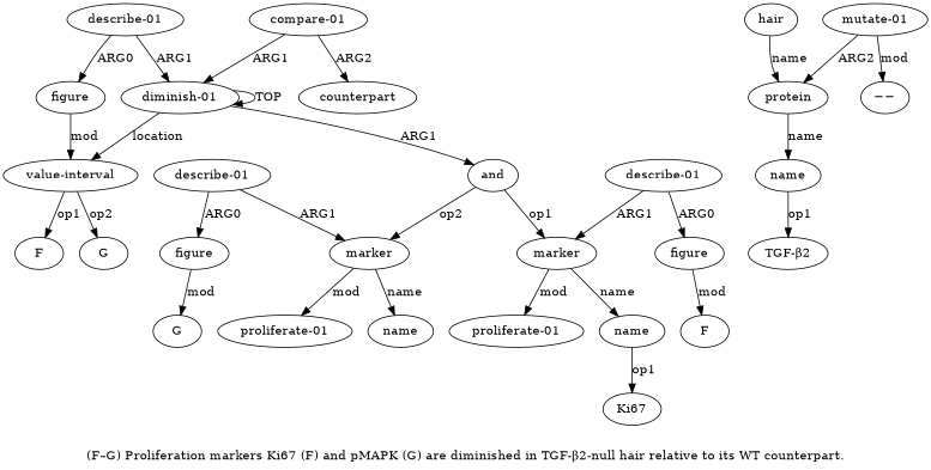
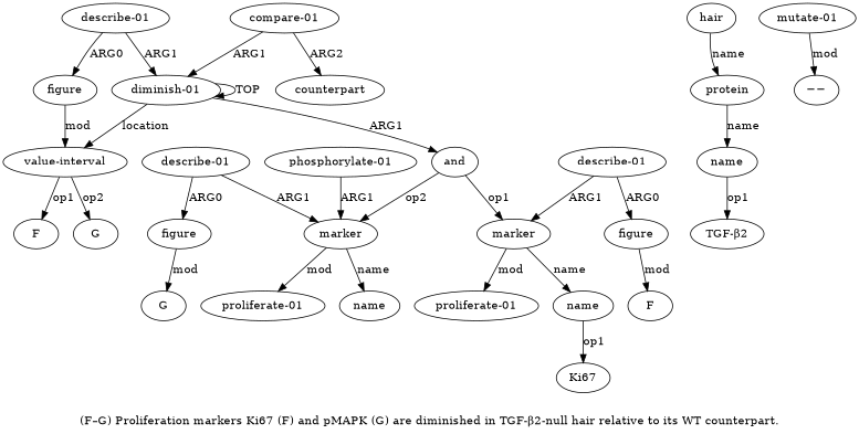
  digraph {
    label="(F–G) Proliferation markers Ki67 (F) and pMAPK (G) are diminished in TGF-β2-null hair relative to its WT counterpart."
    node [color=black gold_ind=-1 gold_label="describe-01" test_ind=-1 test_label="describe-01"]
    edge [color=black gold_label=mod test_label=mod]
    n1 [gold_ind=20 label="describe-01" test_ind=20]
    n2 [gold_ind=21 gold_label=figure label=figure test_ind=21 test_label=figure]
    n3 [gold_ind=0 gold_label="diminish-01" label="diminish-01" test_ind=0 test_label="diminish-01"]
    n4 [gold_ind=22 gold_label="value-interval" label="value-interval" test_ind=22 test_label="value-interval"]
    n5 [gold_ind=1 gold_label=and label=and test_ind=1 test_label=and]
    n6 [gold_label=F label=F test_label=F]
    n7 [gold_label=G label=G test_label=G]
    n8 [gold_ind=13 gold_label=hair label=hair test_ind=13 test_label=hair]
    n9 [gold_ind=14 gold_label=protein label=protein test_ind=14 test_label=protein]
    n10 [gold_ind=7 gold_label=marker label=marker test_ind=7 test_label=marker]
    n11 [gold_ind=2 gold_label=marker label=marker test_ind=2 test_label=marker]
    n12 [gold_label="−−" label="−−" test_label="−−"]
    n13 [gold_label=G label=G test_label=G]
    n14 [gold_label=F label=F test_label=F]
    n15 [gold_ind=15 gold_label=name label=name test_ind=15 test_label=name]
    n16 [gold_label="TGF-β2" label="TGF-β2" test_label="TGF-β2"]
    n17 [gold_ind=17 gold_label="compare-01" label="compare-01" test_ind=17 test_label="compare-01"]
    n18 [gold_ind=18 gold_label=counterpart label=counterpart test_ind=18 test_label=counterpart]
    n19 [gold_ind=16 gold_label="mutate-01" label="mutate-01" test_ind=16 test_label="mutate-01"]
    n20 [gold_ind=11 gold_label=figure label=figure test_ind=11 test_label=figure]
    n21 [gold_ind=10 label="describe-01" test_ind=10]
    n22 [gold_ind=12 gold_label="proliferate-01" label="proliferate-01" test_ind=12 test_label="proliferate-01"]
    n23 [gold_ind=8 gold_label=name label=name test_ind=8 test_label=name]
    n24 [gold_label=Ki67 label=Ki67 test_label=Ki67]
    n25 [gold_ind=3 gold_label=name label=name test_ind=3 test_label=name]
    n26 [gold_ind=6 gold_label="proliferate-01" label="proliferate-01" test_ind=6 test_label="proliferate-01"]
    n27 [gold_ind=5 gold_label=figure label=figure test_ind=5 test_label=figure]
    n28 [gold_ind=4 label="describe-01" test_ind=4]
+   n29 [gold_ind=9 gold_label="phosphorylate-01" label="phosphorylate-01" test_ind=9 test_label="phosphorylate-01"]
    n1 -> n2 [gold_label=ARG0 label=ARG0 test_label=ARG0]
    n1 -> n3 [gold_label=ARG1 label=ARG1 test_label=ARG1]
    n2 -> n4 [label=mod]
    n3 -> n3 [gold_label=TOP label=TOP test_label=TOP]
    n3 -> n4 [gold_label=location label=location test_label=location]
    n3 -> n5 [gold_label=ARG1 label=ARG1 test_label=ARG1]
    n4 -> n6 [gold_label=op1 label=op1 test_label=op1]
    n4 -> n7 [gold_label=op2 label=op2 test_label=op2]
    n5 -> n10 [gold_label=op2 label=op2 test_label=op2]
    n5 -> n11 [gold_label=op1 label=op1 test_label=op1]
    n8 -> n9 [label=name]
    n9 -> n15 [gold_label=name label=name test_label=name]
    n10 -> n22 [label=mod]
    n10 -> n23 [gold_label=name label=name test_label=name]
    n11 -> n25 [gold_label=name label=name test_label=name]
    n11 -> n26 [label=mod]
    n15 -> n16 [gold_label=op1 label=op1 test_label=op1]
    n17 -> n3 [gold_label=ARG1 label=ARG1 test_label=ARG1]
    n17 -> n18 [gold_label=ARG2 label=ARG2 test_label=ARG2]
-   n19 -> n9 [gold_label=ARG2 label=ARG2 test_label=ARG2]
    n19 -> n12 [label=mod]
    n20 -> n13 [label=mod]
    n21 -> n10 [gold_label=ARG1 label=ARG1 test_label=ARG1]
    n21 -> n20 [gold_label=ARG0 label=ARG0 test_label=ARG0]
    n25 -> n24 [gold_label=op1 label=op1 test_label=op1]
    n27 -> n14 [label=mod]
    n28 -> n11 [gold_label=ARG1 label=ARG1 test_label=ARG1]
    n28 -> n27 [gold_label=ARG0 label=ARG0 test_label=ARG0]
+   n29 -> n10 [gold_label=ARG1 label=ARG1 test_label=ARG1]
  }
